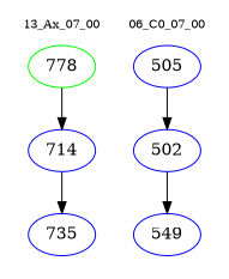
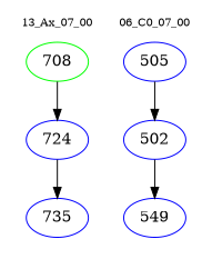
  digraph {
    fontname="DejaVu Serif"
    node [color=blue fontname="DejaVu Serif"]
    edge [color=black fontname="DejaVu Serif"]
-   n1 [color=green label=778]
-   n2 [label=714]
+   n1 [color=green label=708]
+   n2 [label=724]
    n3 [label=735]
    n4 [label=505]
    n5 [label=502]
    n6 [label=549]
    subgraph cluster_1 {
      color=white
      fontsize=10
      label="13_Ax_07_00"
      n1
      n2
      n3
    }
    subgraph cluster_2 {
      color=white
      fontsize=10
      label="06_C0_07_00"
      n4
      n5
      n6
    }
    n1 -> n2
    n2 -> n3
    n4 -> n5
    n5 -> n6
  }
